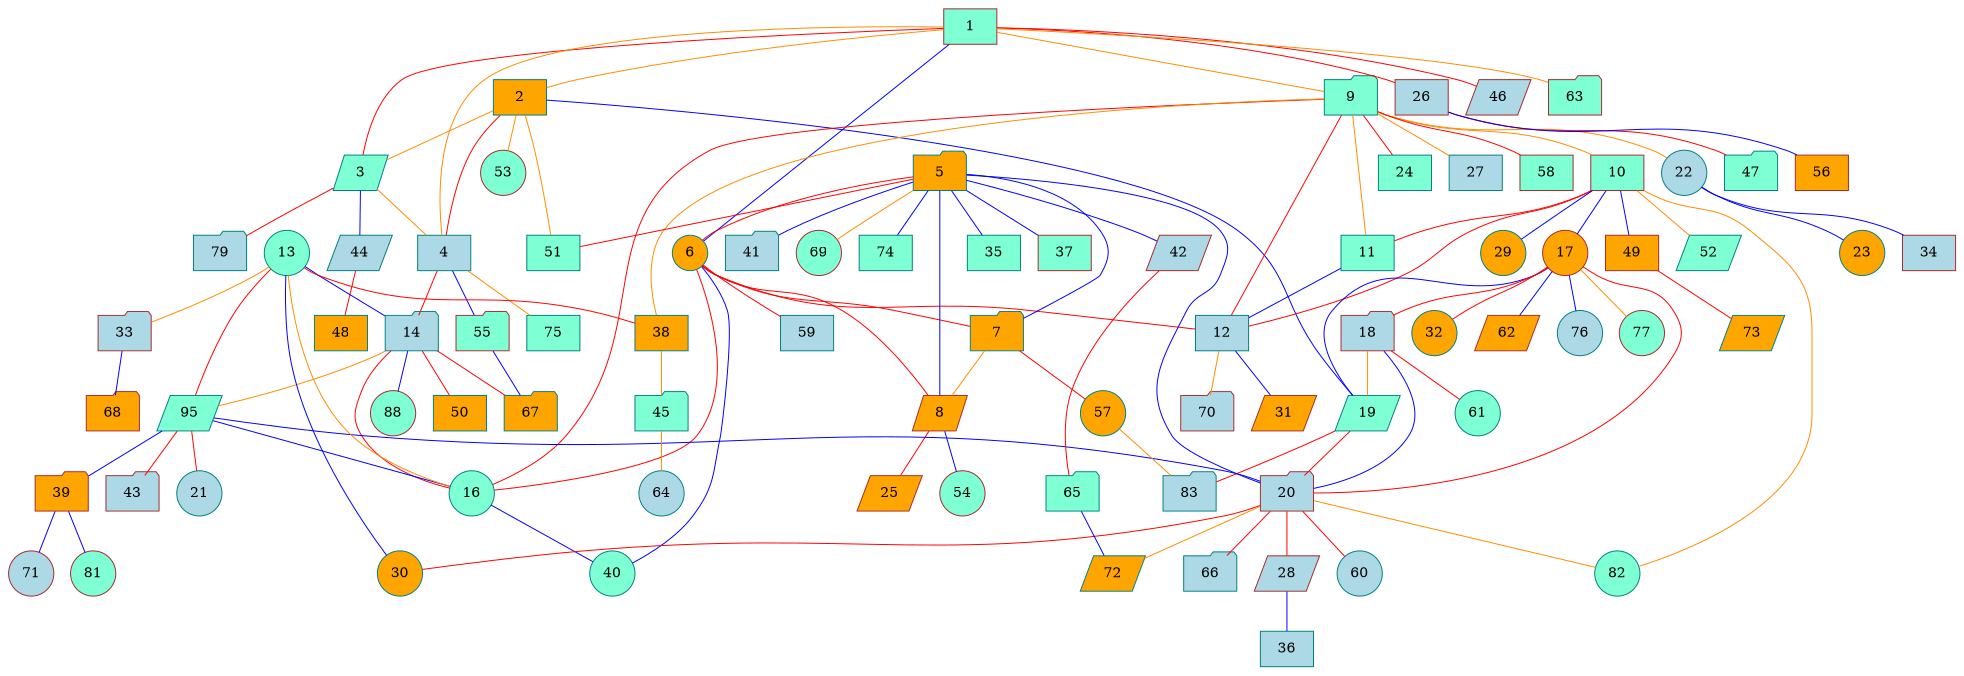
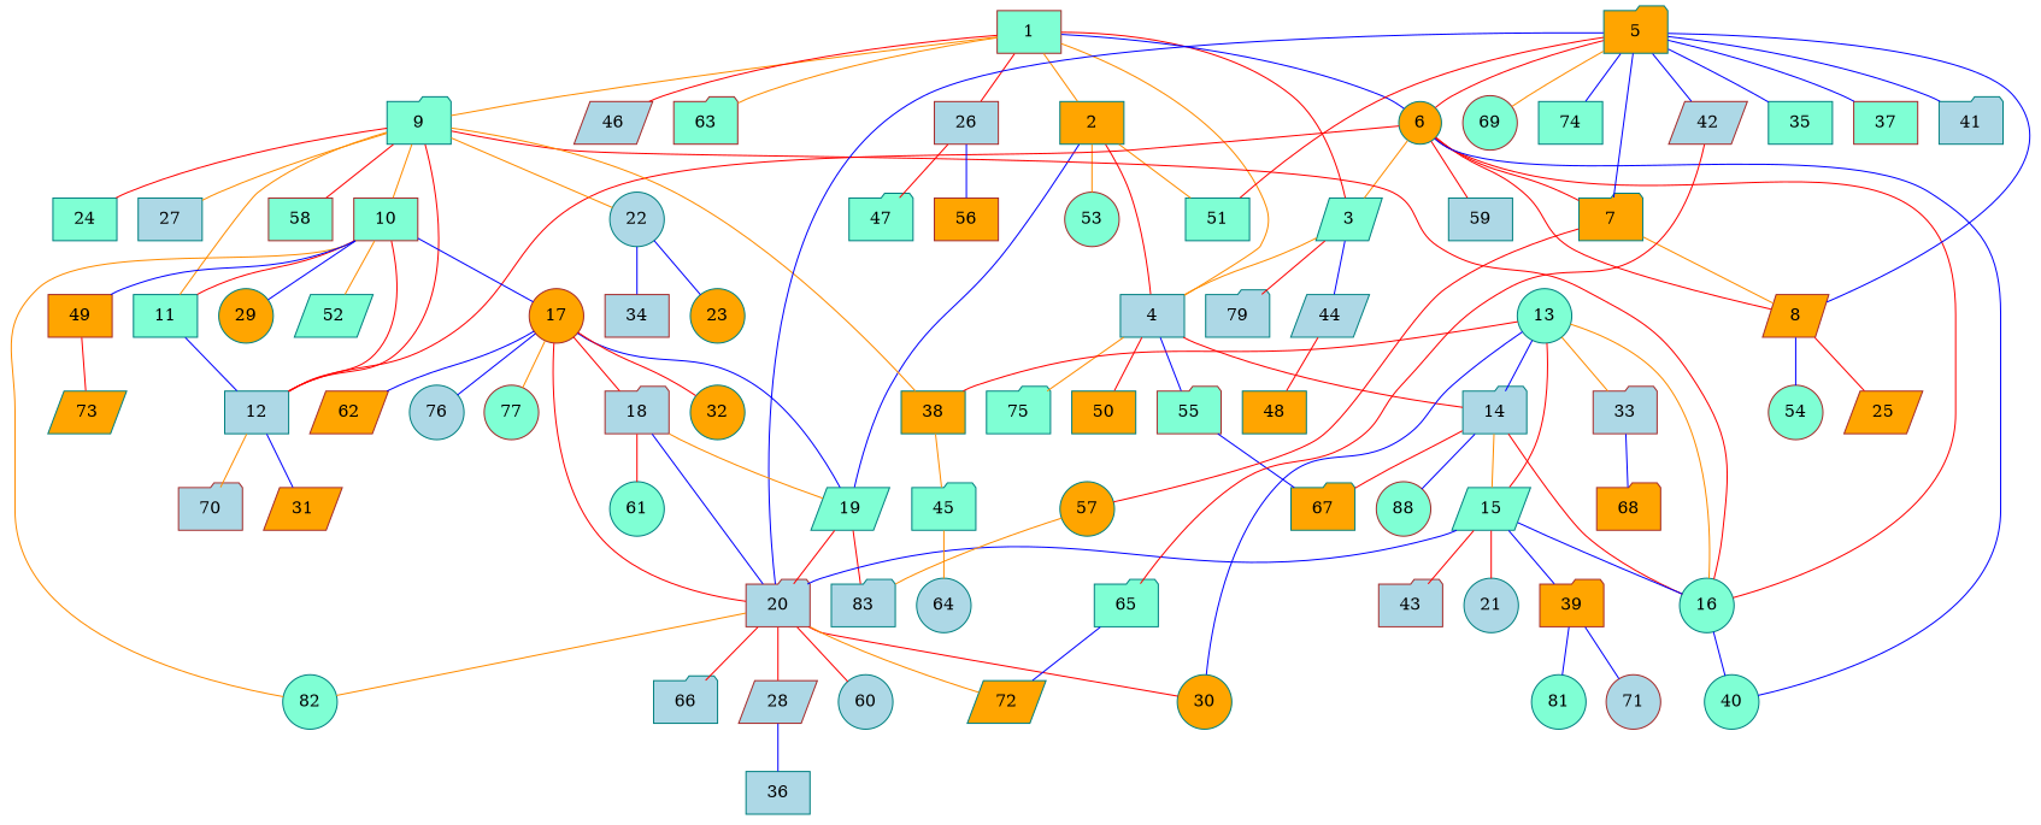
  graph {
    node [color=teal fillcolor=aquamarine shape=circle style=filled]
    edge [color=red]
    1 [color=brown shape=box]
    2 [fillcolor=orange shape=box]
    3 [shape=parallelogram]
    4 [fillcolor=lightblue shape=box]
    6 [fillcolor=orange]
    9 [shape=folder]
    26 [color=brown fillcolor=lightblue shape=box]
    46 [color=brown fillcolor=lightblue shape=parallelogram]
    63 [color=brown shape=folder]
    19 [shape=parallelogram]
    51 [shape=box]
    53 [color=brown]
    44 [fillcolor=lightblue shape=parallelogram]
    79 [fillcolor=lightblue shape=folder]
    14 [fillcolor=lightblue shape=folder]
    50 [fillcolor=orange shape=box]
    55 [color=brown shape=folder]
-   75 [shape=box]
+   75 [shape=folder]
    7 [fillcolor=orange shape=folder]
    8 [color=brown fillcolor=orange shape=parallelogram]
    12 [fillcolor=lightblue shape=box]
    16
    40
    59 [fillcolor=lightblue shape=box]
    10 [color=brown shape=box]
    11 [shape=box]
    22 [fillcolor=lightblue]
    24 [shape=box]
    27 [fillcolor=lightblue shape=box]
    38 [fillcolor=orange shape=box]
    58 [color=brown shape=box]
    47 [shape=folder]
    56 [color=brown fillcolor=orange shape=box]
    20 [color=brown fillcolor=lightblue shape=folder]
    n35 [fillcolor=lightblue label=83 shape=folder]
    48 [fillcolor=orange shape=box]
-   15 [shape=parallelogram label=95]
+   15 [shape=parallelogram]
    67 [fillcolor=orange shape=folder]
    n39 [color=brown label=88]
    5 [fillcolor=orange shape=folder]
    35 [shape=box]
    37 [color=brown shape=box]
    41 [fillcolor=lightblue shape=folder]
    42 [color=brown fillcolor=lightblue shape=parallelogram]
    69 [color=brown]
    74 [shape=box]
    57 [fillcolor=orange]
    25 [color=brown fillcolor=orange shape=parallelogram]
    54 [color=brown]
    82
    30 [fillcolor=orange]
    28 [color=brown fillcolor=lightblue shape=parallelogram]
    60 [fillcolor=lightblue]
    66 [fillcolor=lightblue shape=folder]
    72 [fillcolor=orange shape=parallelogram]
    65 [shape=folder]
    31 [color=brown fillcolor=orange shape=parallelogram]
    70 [color=brown fillcolor=lightblue shape=folder]
    17 [color=brown fillcolor=orange]
    29 [fillcolor=orange]
    49 [color=brown fillcolor=orange shape=box]
    52 [shape=parallelogram]
    23 [fillcolor=orange]
    34 [color=brown fillcolor=lightblue shape=box]
    45 [shape=folder]
    18 [color=brown fillcolor=lightblue shape=folder]
    32 [fillcolor=orange]
    62 [color=brown fillcolor=orange shape=parallelogram]
    76 [fillcolor=lightblue]
    77 [color=brown]
    73 [fillcolor=orange shape=parallelogram]
    13
    33 [color=brown fillcolor=lightblue shape=folder]
    21 [fillcolor=lightblue]
    39 [color=brown fillcolor=orange shape=folder]
    43 [color=brown fillcolor=lightblue shape=folder]
    68 [color=brown fillcolor=orange shape=folder]
    71 [color=brown fillcolor=lightblue]
-   81 [color=brown]
+   81
    61
    36 [fillcolor=lightblue shape=box]
    64 [fillcolor=lightblue]
    1 -- 2 [color=darkorange]
    1 -- 3
    1 -- 4 [color=darkorange]
    1 -- 6 [color=blue]
    1 -- 9 [color=darkorange]
    1 -- 26
    1 -- 46
    1 -- 63 [color=darkorange]
-   2 -- 3 [color=darkorange]
+   6 -- 3 [color=darkorange]
    2 -- 4
    2 -- 19 [color=blue]
    2 -- 51 [color=darkorange]
    2 -- 53 [color=darkorange]
    3 -- 4 [color=darkorange]
    3 -- 44 [color=blue]
    3 -- 79
    4 -- 14
-   14 -- 50
+   4 -- 50
    4 -- 55 [color=blue]
    4 -- 75 [color=darkorange]
    6 -- 7
    6 -- 8
    6 -- 12
    6 -- 16
    6 -- 40 [color=blue]
    6 -- 59
    9 -- 12
    9 -- 16
    9 -- 10 [color=darkorange]
    9 -- 11 [color=darkorange]
    9 -- 22 [color=darkorange]
    9 -- 24
    9 -- 27 [color=darkorange]
    9 -- 38 [color=darkorange]
    9 -- 58
    26 -- 47
    26 -- 56 [color=blue]
    19 -- 20
    19 -- n35
    44 -- 48
    14 -- 16
    14 -- 15 [color=darkorange]
    14 -- 67
    14 -- n39 [color=blue]
    55 -- 67 [color=blue]
    7 -- 8 [color=darkorange]
    7 -- 57
    8 -- 25
    8 -- 54 [color=blue]
    12 -- 31 [color=blue]
    12 -- 70 [color=darkorange]
    16 -- 40 [color=blue]
    10 -- 12
    10 -- 11
    10 -- 82 [color=darkorange]
    10 -- 17 [color=blue]
    10 -- 29 [color=blue]
    10 -- 49 [color=blue]
    10 -- 52 [color=darkorange]
    11 -- 12 [color=blue]
    22 -- 23 [color=blue]
    22 -- 34 [color=blue]
    38 -- 45 [color=darkorange]
    20 -- 82 [color=darkorange]
    20 -- 30
    20 -- 28
    20 -- 60
    20 -- 66
    20 -- 72 [color=darkorange]
    15 -- 16 [color=blue]
    15 -- 20 [color=blue]
    15 -- 21
    15 -- 39 [color=blue]
    15 -- 43
    5 -- 6
    5 -- 51
    5 -- 7 [color=blue]
    5 -- 8 [color=blue]
    5 -- 20 [color=blue]
    5 -- 35 [color=blue]
    5 -- 37 [color=blue]
    5 -- 41 [color=blue]
    5 -- 42 [color=blue]
    5 -- 69 [color=darkorange]
    5 -- 74 [color=blue]
    42 -- 65
    57 -- n35 [color=darkorange]
    28 -- 36 [color=blue]
    65 -- 72 [color=blue]
    17 -- 19 [color=blue]
    17 -- 20
    17 -- 18
    17 -- 32
    17 -- 62 [color=blue]
    17 -- 76 [color=blue]
    17 -- 77 [color=darkorange]
    49 -- 73
    45 -- 64 [color=darkorange]
    18 -- 19 [color=darkorange]
    18 -- 20 [color=blue]
    18 -- 61
    13 -- 14 [color=blue]
    13 -- 16 [color=darkorange]
    13 -- 38
    13 -- 15
    13 -- 30 [color=blue]
    13 -- 33 [color=darkorange]
    33 -- 68 [color=blue]
    39 -- 71 [color=blue]
    39 -- 81 [color=blue]
  }
